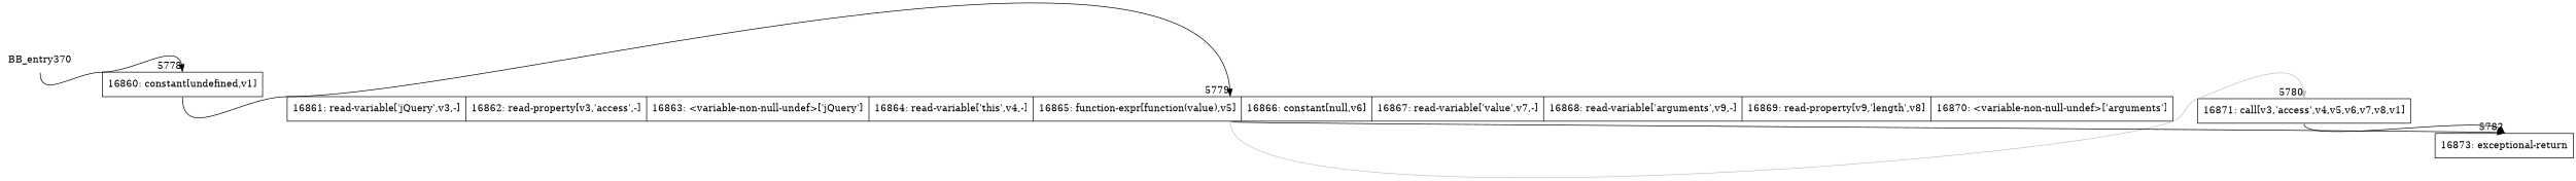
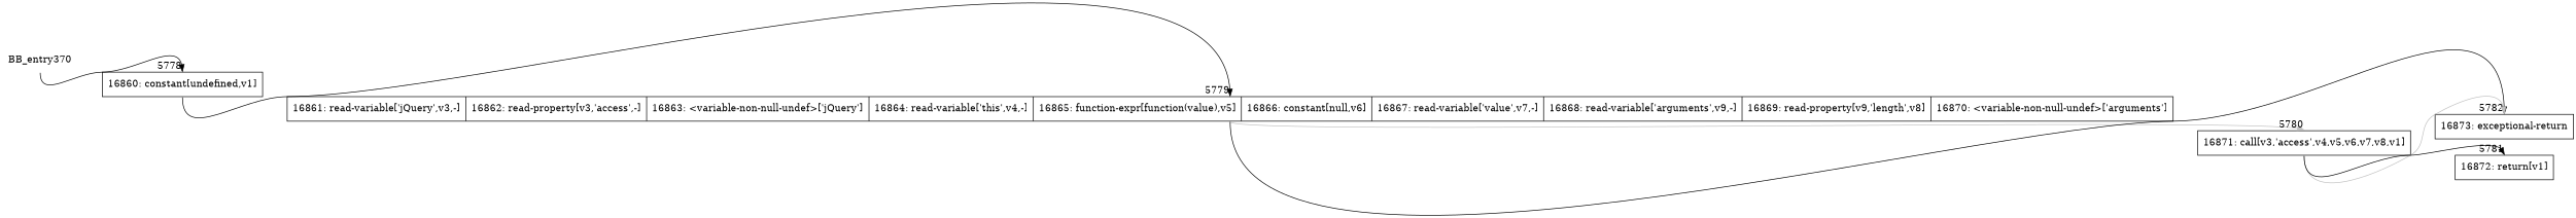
  digraph {
    rankdir=LR
    node [shape=record]
    edge [headport=n tailport=s]
    n1 [label=BB_entry370 shape=none]
    n2 [label="{16860: constant[undefined,v1]}"]
    n3 [label="{16861: read-variable['jQuery',v3,-]|16862: read-property[v3,'access',-]|16863: \<variable-non-null-undef\>['jQuery']|16864: read-variable['this',v4,-]|16865: function-expr[function(value),v5]|16866: constant[null,v6]|16867: read-variable['value',v7,-]|16868: read-variable['arguments',v9,-]|16869: read-property[v9,'length',v8]|16870: \<variable-non-null-undef\>['arguments']}"]
    n4 [label="{16871: call[v3,'access',v4,v5,v6,v7,v8,v1]}"]
    n5 [label="{16873: exceptional-return}"]
+   n6 [label="{16872: return[v1]}"]
    n1 -> n2 [headlabel="    5778"]
    n2 -> n3 [headlabel="      5779"]
    n3 -> n4 [color=gray headlabel="      5780"]
    n3 -> n5 [color=black headlabel="      5782"]
-   n4 -> n5 [color=black]
+   n4 -> n5 [color=gray]
+   n4 -> n6 [headlabel="      5781"]
  }
